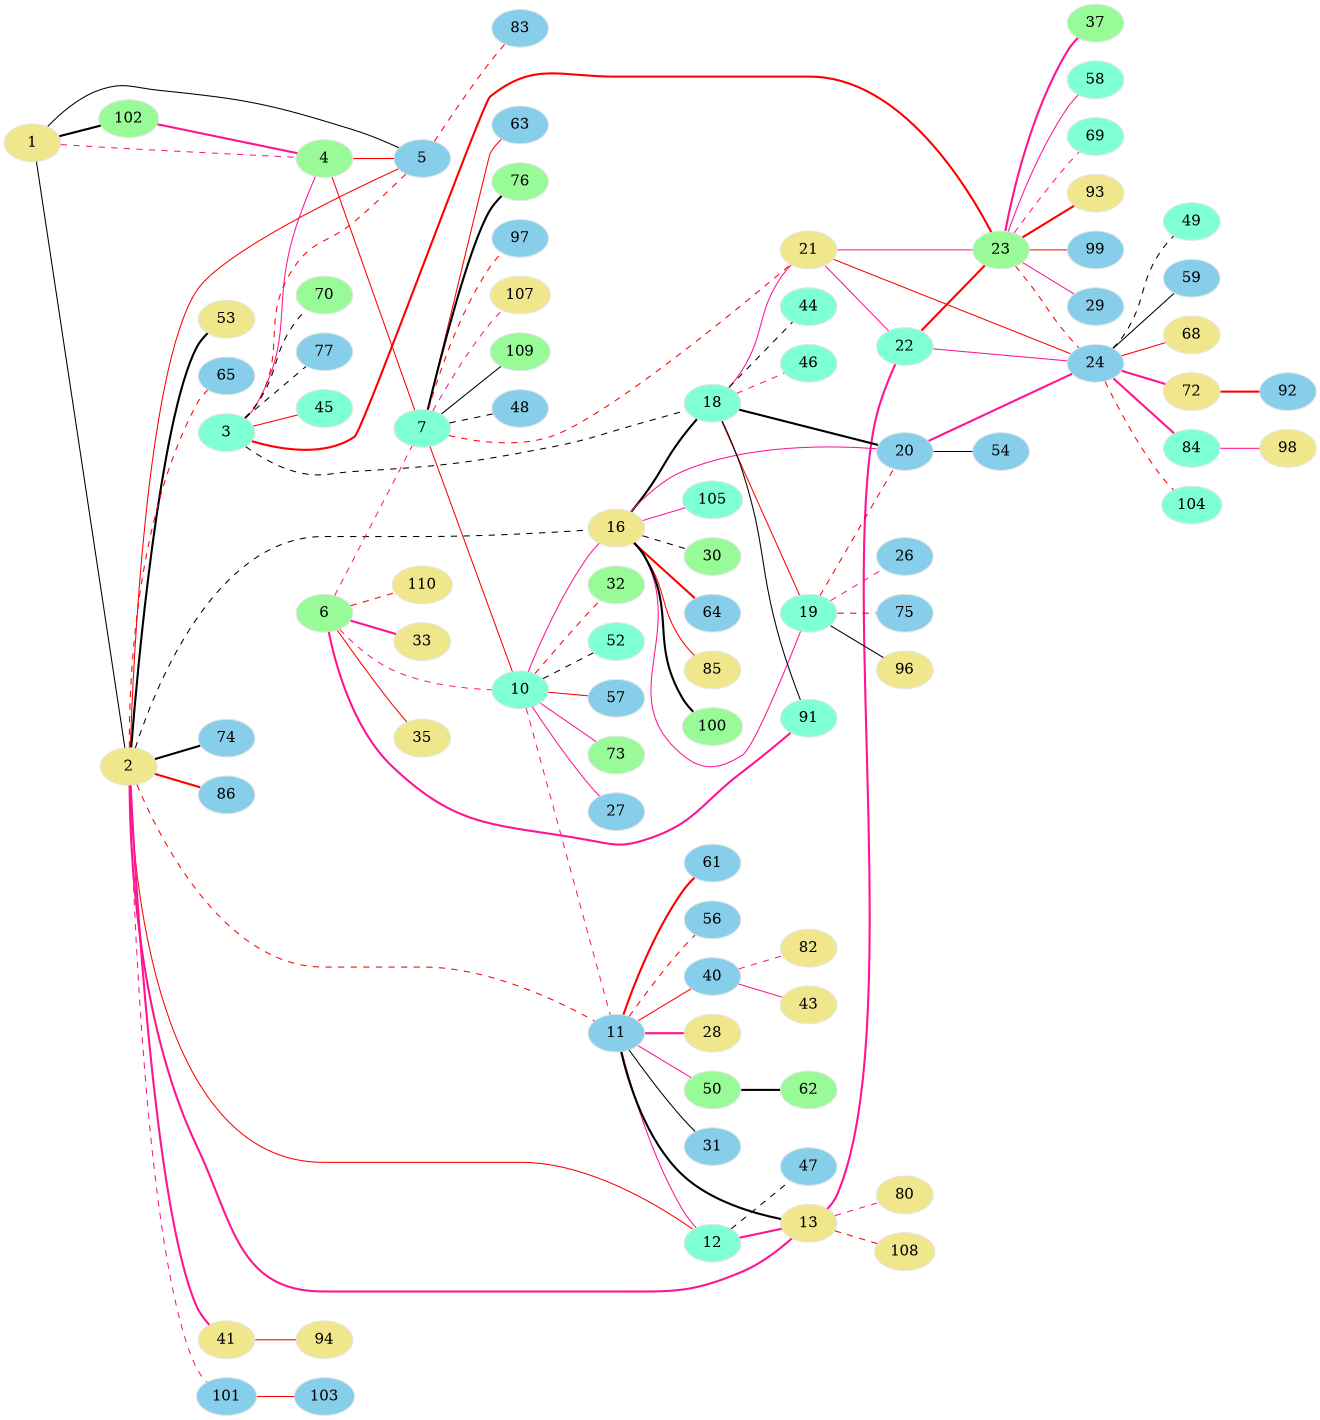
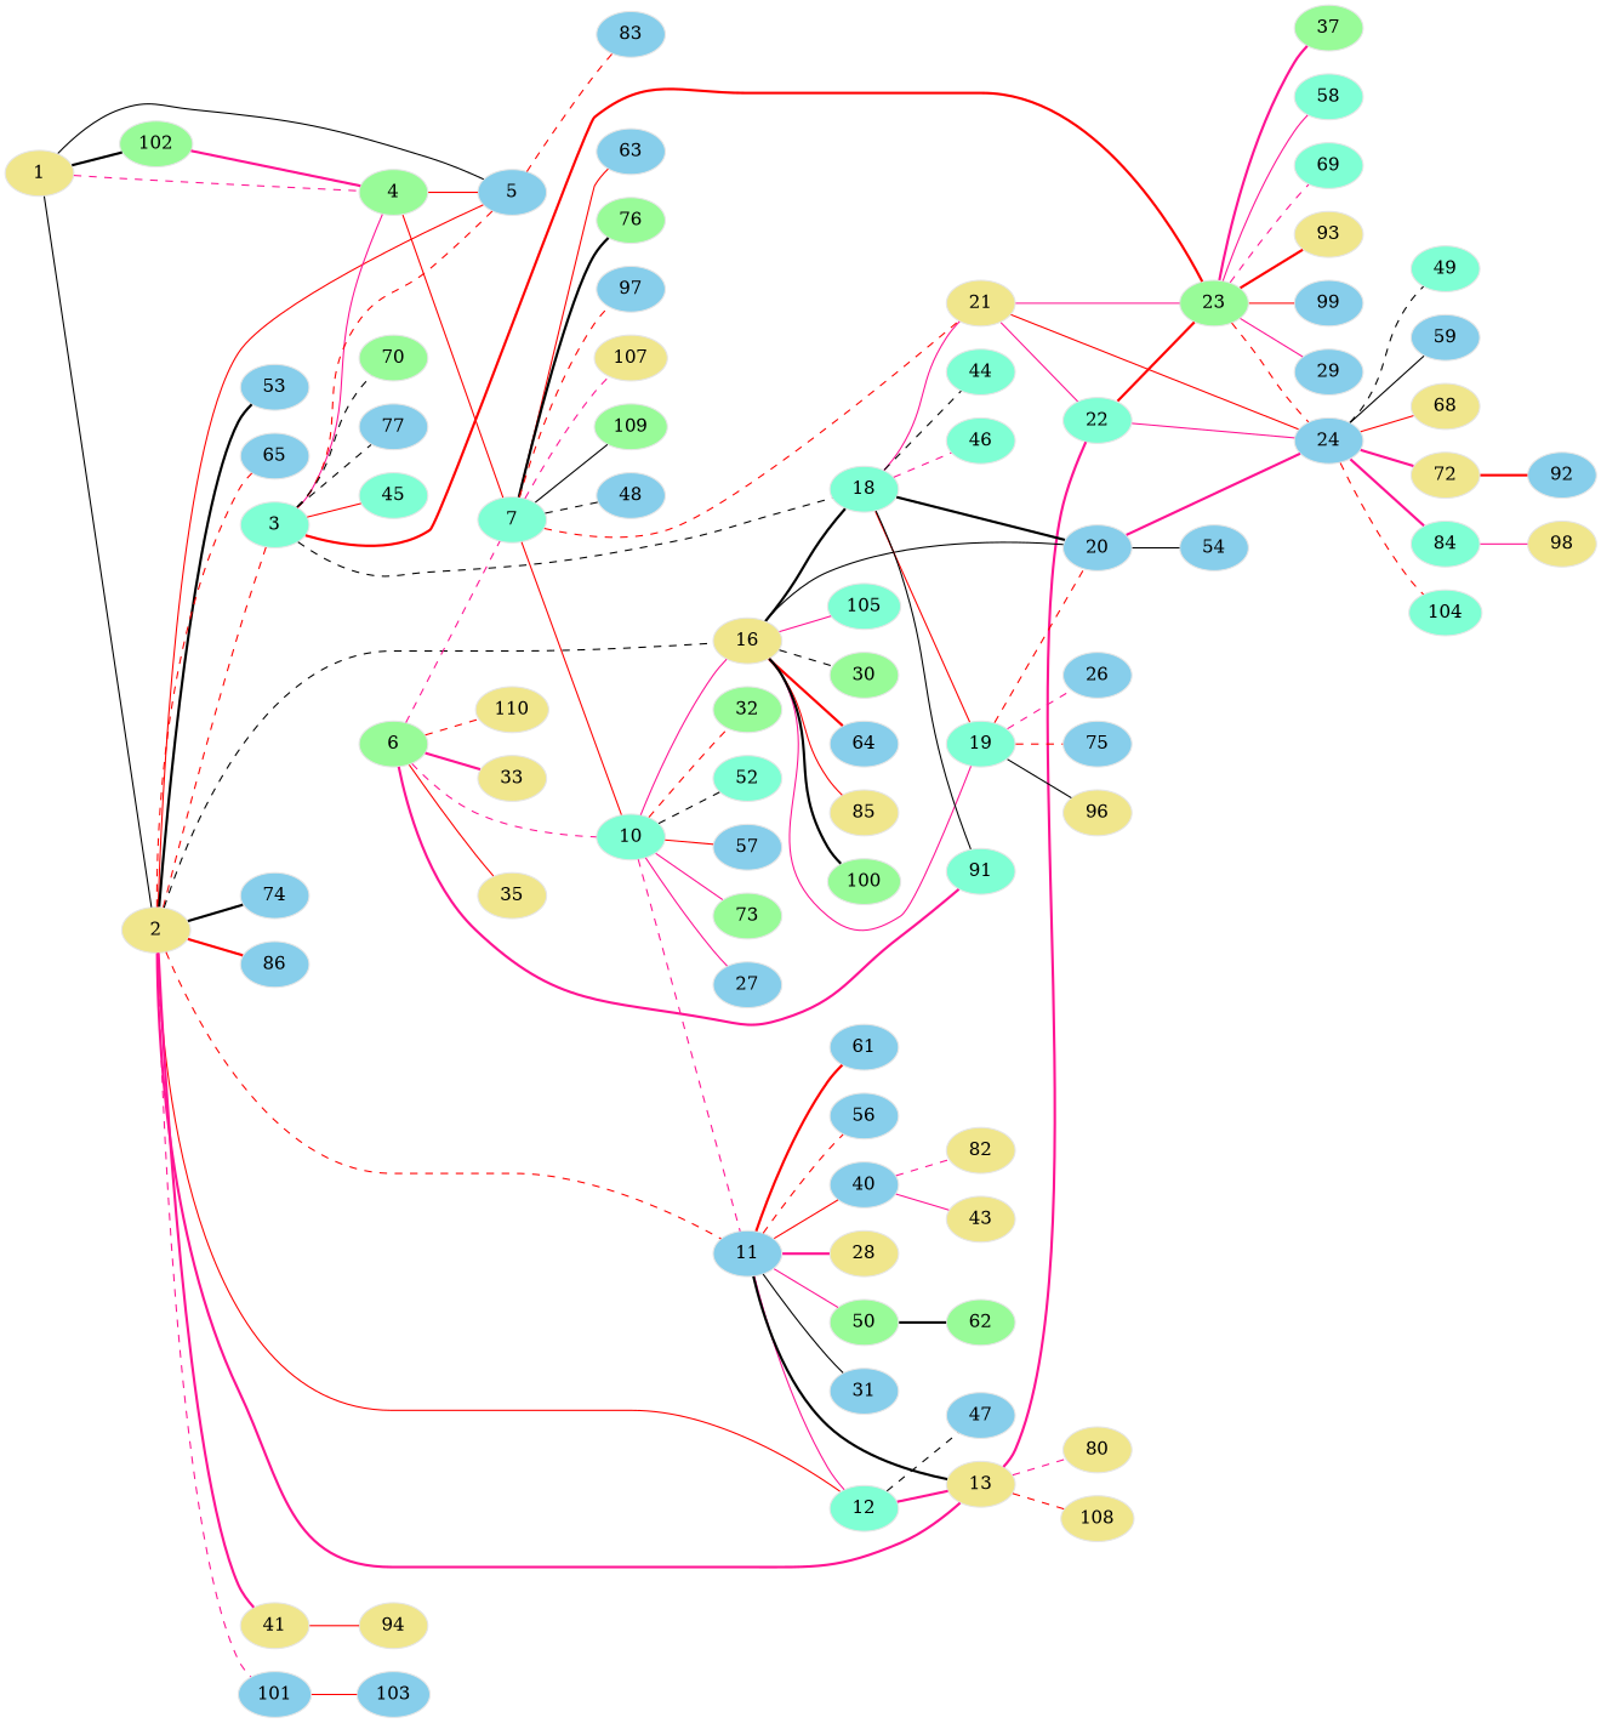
  graph {
    rankdir=LR
    node [color=gray90 fillcolor=skyblue style=filled]
    edge [color=deeppink style=solid]
    1 [fillcolor=khaki super="+60"]
    2 [fillcolor=khaki super="+14"]
    4 [fillcolor=palegreen super="+66"]
    5 [super="+34"]
    102 [fillcolor=palegreen]
    3 [fillcolor=aquamarine super="+42"]
    11 [super="+15"]
    12 [fillcolor=aquamarine super="+79"]
    13 [fillcolor=khaki super="+55"]
    16 [fillcolor=khaki super="+17"]
    41 [fillcolor=khaki super="+51"]
-   53 [fillcolor=khaki]
+   53
    65
    74
    86
    101
    18 [fillcolor=aquamarine super="+71"]
    23 [fillcolor=palegreen super="+25"]
    45 [fillcolor=aquamarine]
    70 [fillcolor=palegreen]
    77
    7 [fillcolor=aquamarine super="+9"]
    83 [super="+90"]
    28 [fillcolor=khaki]
    31
    40 [super="+81"]
    50 [fillcolor=palegreen super="+87"]
    56
    61
    47 [super="+67"]
    22 [fillcolor=aquamarine super="+36"]
    80 [fillcolor=khaki]
    108 [fillcolor=khaki]
    19 [fillcolor=aquamarine super="+95"]
    20
    30 [fillcolor=palegreen super="+113"]
    64
    85 [fillcolor=khaki]
    100 [fillcolor=palegreen]
    105 [fillcolor=aquamarine]
    94 [fillcolor=khaki super="+111"]
    103
    91 [fillcolor=aquamarine]
    21 [fillcolor=khaki]
    44 [fillcolor=aquamarine]
    46 [fillcolor=aquamarine]
    24 [super="+112"]
    29
    37 [fillcolor=palegreen]
    58 [fillcolor=aquamarine]
    69 [fillcolor=aquamarine]
    93 [fillcolor=khaki]
    99
    10 [fillcolor=aquamarine super="+88"]
    48
    63
    76 [fillcolor=palegreen]
    97
    107 [fillcolor=khaki]
    109 [fillcolor=palegreen]
    6 [fillcolor=palegreen super="+8"]
    33 [fillcolor=khaki]
    35 [fillcolor=khaki super="+39"]
    110 [fillcolor=khaki]
    27 [super="+78"]
    32 [fillcolor=palegreen]
    52 [fillcolor=aquamarine]
    57
    73 [fillcolor=palegreen]
    43 [fillcolor=khaki]
    82 [fillcolor=khaki]
    62 [fillcolor=palegreen]
    26
    75
    96 [fillcolor=khaki]
    54
    49 [fillcolor=aquamarine]
    59
    68 [fillcolor=khaki super="+89"]
    72 [fillcolor=khaki]
    84 [fillcolor=aquamarine]
    104 [fillcolor=aquamarine]
    92
    98 [fillcolor=khaki super="+106"]
    1 -- 2 [color=black]
    1 -- 4 [style=dashed]
    1 -- 5 [color=black]
    1 -- 102 [color=black style=bold]
    2 -- 5 [color=red]
+   2 -- 3 [color=red style=dashed]
    2 -- 11 [color=red style=dashed weight=2]
    2 -- 12 [color=red]
    2 -- 13 [style=bold]
    2 -- 16 [color=black style=dashed]
    2 -- 41 [style=bold]
    2 -- 53 [color=black style=bold]
    2 -- 65 [color=red style=dashed]
    2 -- 74 [color=black style=bold]
    2 -- 86 [color=red style=bold]
    2 -- 101 [style=dashed]
    4 -- 5 [color=red]
    4 -- 7 [color=red]
    5 -- 83 [color=red style=dashed]
    102 -- 4 [style=bold]
    3 -- 4
    3 -- 5 [color=red style=dashed]
    3 -- 18 [color=black style=dashed]
    3 -- 23 [color=red style=bold]
    3 -- 45 [color=red]
    3 -- 70 [color=black style=dashed]
    3 -- 77 [color=black style=dashed]
    11 -- 12 [weight=2]
    11 -- 13 [color=black style=bold weight=2]
    11 -- 28 [style=bold]
    11 -- 31 [color=black]
    11 -- 40 [color=red]
    11 -- 50
    11 -- 56 [color=red style=dashed]
    11 -- 61 [color=red style=bold]
    12 -- 13 [style=bold]
    12 -- 47 [color=black style=dashed]
    13 -- 22 [style=bold]
    13 -- 80 [style=dashed]
    13 -- 108 [color=red style=dashed]
    16 -- 18 [color=black style=bold weight=2]
    16 -- 19 [weight=2]
-   16 -- 20 [weight=2]
+   16 -- 20 [color=black weight=2]
    16 -- 30 [color=black style=dashed]
    16 -- 64 [color=red style=bold]
    16 -- 85 [color=red]
    16 -- 100 [color=black style=bold]
    16 -- 105
    41 -- 94 [color=red]
    101 -- 103 [color=red]
    18 -- 19 [color=red]
    18 -- 20 [color=black style=bold]
    18 -- 91 [color=black]
    18 -- 21
    18 -- 44 [color=black style=dashed]
    18 -- 46 [style=dashed]
    23 -- 24 [color=red style=dashed weight=2]
    23 -- 29
    23 -- 37 [style=bold]
    23 -- 58
    23 -- 69 [style=dashed]
    23 -- 93 [color=red style=bold]
    23 -- 99 [color=red]
    7 -- 21 [color=red style=dashed]
    7 -- 10 [color=red weight=2]
    7 -- 48 [color=black style=dashed]
    7 -- 63 [color=red]
    7 -- 76 [color=black style=bold]
    7 -- 97 [color=red style=dashed]
    7 -- 107 [style=dashed]
    7 -- 109 [color=black]
    40 -- 43
    40 -- 82 [style=dashed]
    50 -- 62 [color=black style=bold]
    22 -- 23 [color=red style=bold weight=2]
    22 -- 24
    19 -- 20 [color=red style=dashed]
    19 -- 26 [style=dashed]
    19 -- 75 [color=red style=dashed]
    19 -- 96 [color=black]
    20 -- 24 [style=bold]
    20 -- 54 [color=black]
    21 -- 23 [weight=2]
    21 -- 22
    21 -- 24 [color=red]
    24 -- 49 [color=black style=dashed]
    24 -- 59 [color=black]
    24 -- 68 [color=red]
    24 -- 72 [style=bold]
    24 -- 84 [style=bold]
    24 -- 104 [color=red style=dashed]
    10 -- 11 [style=dashed]
    10 -- 16
    10 -- 27
    10 -- 32 [color=red style=dashed]
    10 -- 52 [color=black style=dashed]
    10 -- 57 [color=red]
    10 -- 73
    6 -- 7 [style=dashed weight=4]
    6 -- 91 [style=bold]
    6 -- 10 [style=dashed weight=2]
    6 -- 33 [style=bold]
    6 -- 35 [color=red]
    6 -- 110 [color=red style=dashed]
    72 -- 92 [color=red style=bold]
    84 -- 98
  }
